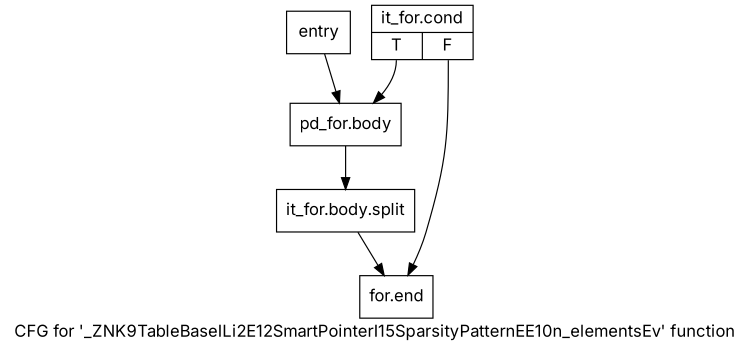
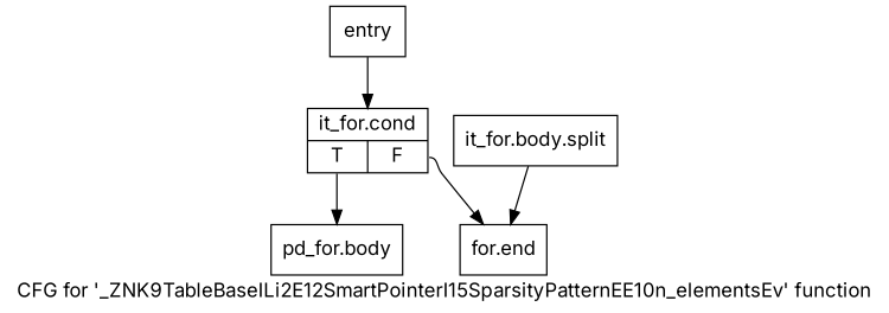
  digraph {
    fontname=Inter
    label="CFG for '_ZNK9TableBaseILi2E12SmartPointerI15SparsityPatternEE10n_elementsEv' function"
    node [fontname=Inter shape=record]
    edge [fontname=Inter]
    n1 [label="{entry}"]
    n2 [label="{it_for.cond|{<s0>T|<s1>F}}"]
    n3 [label="{pd_for.body}"]
    n4 [label="{for.end}"]
    n5 [label="{it_for.body.split}"]
-   n1 -> n3
+   n1 -> n2
    n2 -> n3 [tailport=s0]
    n2 -> n4 [tailport=s1]
-   n3 -> n5
    n5 -> n4
  }
